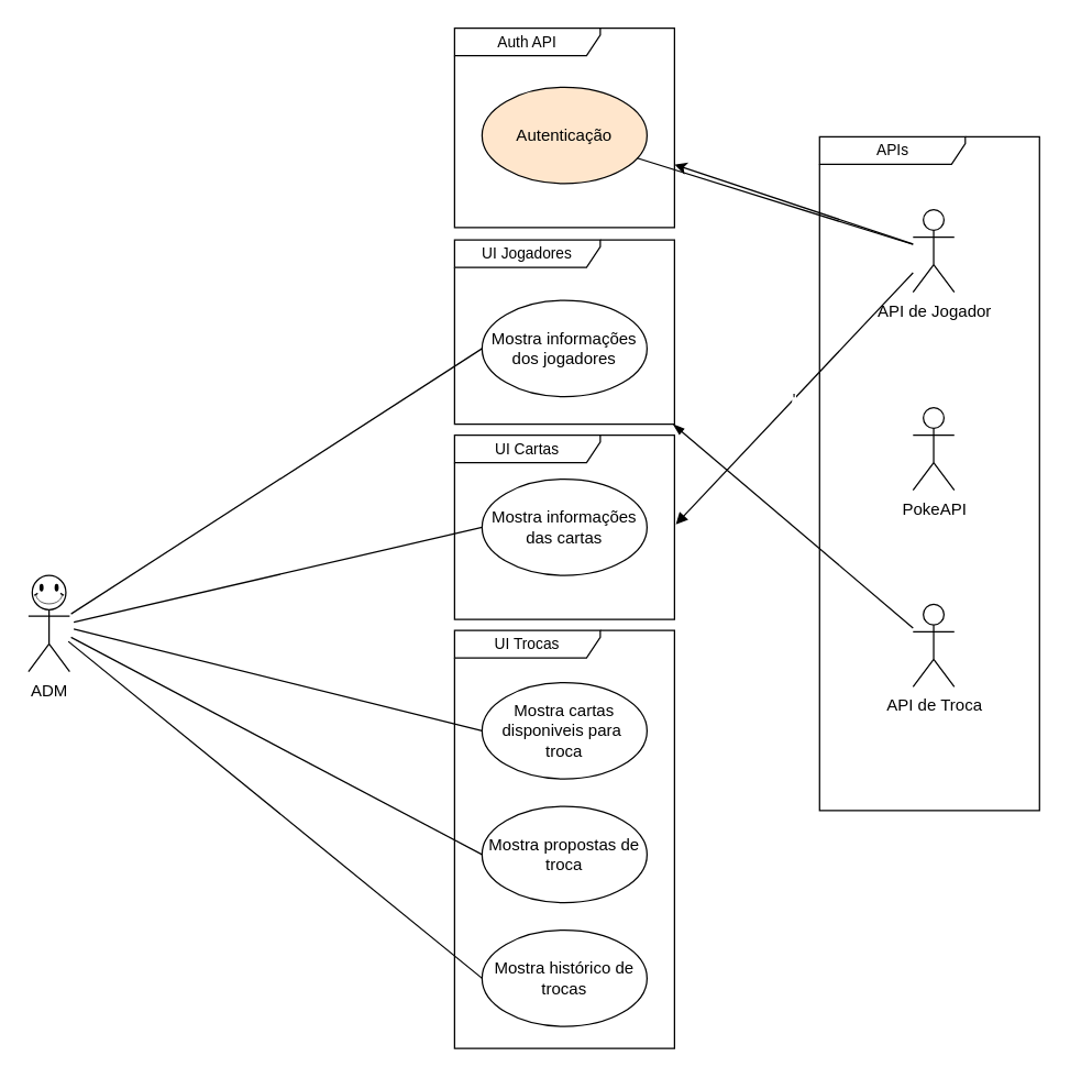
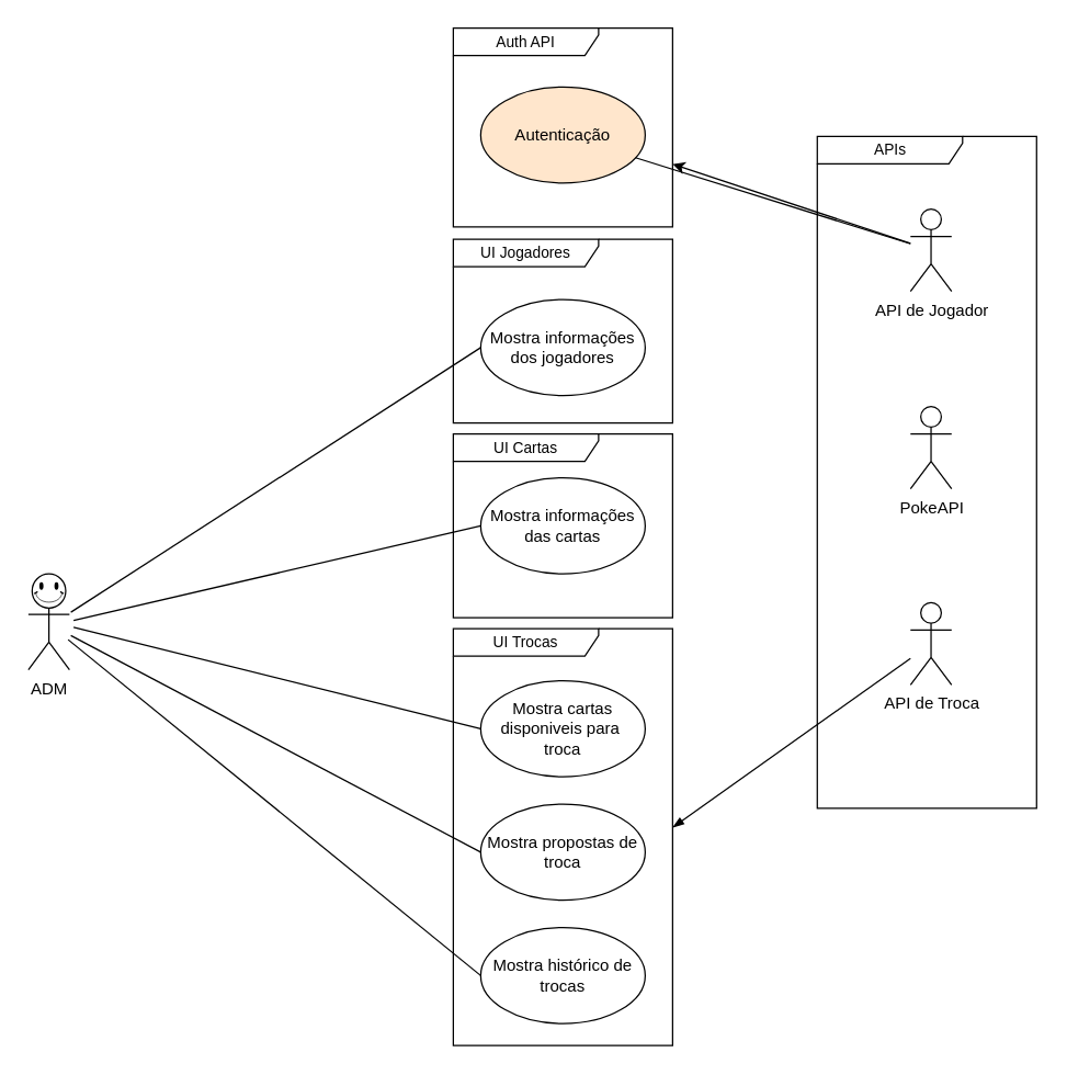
  <mxCell id="0" />
  <mxCell id="1" parent="0" />
  <mxCell id="2" style="rounded=0;orthogonalLoop=1;jettySize=auto;html=1;entryX=0;entryY=0.5;entryDx=0;entryDy=0;fontSize=12;startSize=8;endSize=8;endArrow=none;startFill=0;startArrow=none;" parent="1" target="7" edge="1"><mxGeometry relative="1" as="geometry"><mxPoint x="290" y="360" as="targetPoint" /><mxPoint x="53" y="452" as="sourcePoint" /></mxGeometry></mxCell>
  <mxCell id="3" style="rounded=0;orthogonalLoop=1;jettySize=auto;html=1;entryX=0;entryY=0.5;entryDx=0;entryDy=0;fontSize=12;startSize=8;endSize=8;endArrow=none;startFill=0;startArrow=none;" parent="1" target="8" edge="1"><mxGeometry relative="1" as="geometry"><mxPoint x="290" y="500" as="targetPoint" /><mxPoint x="53" y="457" as="sourcePoint" /></mxGeometry></mxCell>
  <mxCell id="4" style="rounded=0;orthogonalLoop=1;jettySize=auto;html=1;entryX=0;entryY=0.5;entryDx=0;entryDy=0;fontSize=12;startSize=8;endSize=8;endArrow=none;startFill=0;startArrow=none;" parent="1" target="10" edge="1"><mxGeometry relative="1" as="geometry"><mxPoint x="290" y="570" as="targetPoint" /><mxPoint x="51" y="463" as="sourcePoint" /></mxGeometry></mxCell>
  <mxCell id="5" style="rounded=0;orthogonalLoop=1;jettySize=auto;html=1;entryX=0;entryY=0.5;entryDx=0;entryDy=0;fontSize=12;startSize=8;endSize=8;endArrow=none;startFill=0;startArrow=none;" parent="1" target="11" edge="1"><mxGeometry relative="1" as="geometry"><mxPoint x="290" y="640" as="targetPoint" /><mxPoint x="49" y="466" as="sourcePoint" /></mxGeometry></mxCell>
  <mxCell id="6" value="&lt;div&gt;ADM&lt;/div&gt;" style="shape=umlActor;verticalLabelPosition=bottom;verticalAlign=top;html=1;outlineConnect=0;labelBackgroundColor=none;" parent="1" vertex="1"><mxGeometry x="20" y="427.5" width="30" height="60.5" as="geometry" /></mxCell>
  <mxCell id="7" value="Mostra informações das cartas" style="ellipse;whiteSpace=wrap;html=1;" parent="1" vertex="1"><mxGeometry x="350" y="348" width="120" height="70" as="geometry" /></mxCell>
  <mxCell id="8" value="Mostra cartas disponiveis para&amp;nbsp;&lt;div&gt;troca&lt;/div&gt;" style="ellipse;whiteSpace=wrap;html=1;" parent="1" vertex="1"><mxGeometry x="350" y="496" width="120" height="70" as="geometry" /></mxCell>
  <mxCell id="9" value="Mostra i&lt;span style=&quot;background-color: transparent; color: light-dark(rgb(0, 0, 0), rgb(255, 255, 255));&quot;&gt;nformações dos jogadores&lt;/span&gt;" style="ellipse;whiteSpace=wrap;html=1;" parent="1" vertex="1"><mxGeometry x="350" y="218" width="120" height="70" as="geometry" /></mxCell>
  <mxCell id="10" value="Mostra propostas de troca" style="ellipse;whiteSpace=wrap;html=1;" parent="1" vertex="1"><mxGeometry x="350" y="586" width="120" height="70" as="geometry" /></mxCell>
  <mxCell id="11" value="Mostra histórico de trocas" style="ellipse;whiteSpace=wrap;html=1;" parent="1" vertex="1"><mxGeometry x="350" y="676" width="120" height="70" as="geometry" /></mxCell>
  <mxCell id="12" style="shape=connector;rounded=0;orthogonalLoop=1;jettySize=auto;html=1;entryX=0;entryY=0.5;entryDx=0;entryDy=0;strokeColor=default;align=center;verticalAlign=middle;fontFamily=Helvetica;fontSize=12;fontColor=default;labelBackgroundColor=default;startFill=0;startSize=8;endArrow=none;endSize=8;startArrow=none;" parent="1" target="9" edge="1"><mxGeometry relative="1" as="geometry"><mxPoint x="51" y="446" as="sourcePoint" /></mxGeometry></mxCell>
  <mxCell id="13" value="UI Jogadores" style="shape=umlFrame;whiteSpace=wrap;html=1;pointerEvents=0;fontFamily=Helvetica;fontSize=11;fontColor=default;labelBackgroundColor=default;width=106;height=20;" parent="1" vertex="1"><mxGeometry x="330" y="174" width="160" height="134" as="geometry" /></mxCell>
  <mxCell id="14" value="APIs" style="shape=umlFrame;whiteSpace=wrap;html=1;pointerEvents=0;fontFamily=Helvetica;fontSize=11;fontColor=default;labelBackgroundColor=default;width=106;height=20;" parent="1" vertex="1"><mxGeometry x="595.53" y="99" width="160" height="490" as="geometry" /></mxCell>
  <mxCell id="15" style="rounded=0;orthogonalLoop=1;jettySize=auto;html=1;" edge="1" parent="1" source="16" target="22"><mxGeometry relative="1" as="geometry" /></mxCell>
  <mxCell id="16" value="API de Jogador" style="shape=umlActor;verticalLabelPosition=bottom;verticalAlign=top;html=1;outlineConnect=0;" parent="1" vertex="1"><mxGeometry x="663.53" y="152" width="30" height="60" as="geometry" /></mxCell>
  <mxCell id="17" value="PokeAPI" style="shape=umlActor;verticalLabelPosition=bottom;verticalAlign=top;html=1;outlineConnect=0;" parent="1" vertex="1"><mxGeometry x="663.53" y="296" width="30" height="60" as="geometry" /></mxCell>
  <mxCell id="18" value="API de Troca" style="shape=umlActor;verticalLabelPosition=bottom;verticalAlign=top;html=1;outlineConnect=0;" parent="1" vertex="1"><mxGeometry x="663.53" y="439" width="30" height="60" as="geometry" /></mxCell>
- <mxCell id="19" style="edgeStyle=none;curved=1;rounded=0;orthogonalLoop=1;jettySize=auto;html=1;fontSize=12;endArrow=blockThin;endFill=1;" parent="1" source="18" target="13" edge="1"><mxGeometry relative="1" as="geometry" /></mxCell>
+ <mxCell id="19" style="edgeStyle=none;curved=1;rounded=0;orthogonalLoop=1;jettySize=auto;html=1;entryX=1;entryY=0.477;entryDx=0;entryDy=0;entryPerimeter=0;fontSize=12;endArrow=blockThin;endFill=1;" parent="1" source="18" target="20" edge="1"><mxGeometry relative="1" as="geometry" /></mxCell>
  <mxCell id="20" value="UI Trocas" style="shape=umlFrame;whiteSpace=wrap;html=1;pointerEvents=0;fontFamily=Helvetica;fontSize=11;fontColor=default;labelBackgroundColor=default;width=106;height=20;" parent="1" vertex="1"><mxGeometry x="330" y="458" width="160" height="304" as="geometry" /></mxCell>
  <mxCell id="21" value="UI Cartas" style="shape=umlFrame;whiteSpace=wrap;html=1;pointerEvents=0;fontFamily=Helvetica;fontSize=11;fontColor=default;labelBackgroundColor=default;width=106;height=20;" parent="1" vertex="1"><mxGeometry x="330" y="316" width="160" height="134" as="geometry" /></mxCell>
  <mxCell id="22" value="Auth API" style="shape=umlFrame;whiteSpace=wrap;html=1;pointerEvents=0;fontFamily=Helvetica;fontSize=11;fontColor=default;labelBackgroundColor=default;width=106;height=20;" parent="1" vertex="1"><mxGeometry x="330" y="20" width="160" height="145" as="geometry" /></mxCell>
- <mxCell id="23" value="'" style="rounded=0;orthogonalLoop=1;jettySize=auto;html=1;entryX=1.006;entryY=0.484;entryDx=0;entryDy=0;entryPerimeter=0;endArrow=block;endFill=1;" edge="1" parent="1" source="16" target="21"><mxGeometry relative="1" as="geometry" /></mxCell>
  <mxCell id="24" value="" style="verticalLabelPosition=bottom;verticalAlign=top;html=1;shape=mxgraph.basic.smiley;" vertex="1" parent="1"><mxGeometry x="22.75" y="418" width="24.5" height="25" as="geometry" /></mxCell>
  <mxCell id="25" value="Autenticação" style="ellipse;whiteSpace=wrap;html=1;fillColor=#ffe6cc;" vertex="1" parent="1"><mxGeometry x="350" y="63" width="120" height="70" as="geometry" /></mxCell>
  <mxCell id="26" style="rounded=0;orthogonalLoop=1;jettySize=auto;html=1;startArrow=none;startFill=0;endArrow=none;" edge="1" parent="1" source="25" target="16"><mxGeometry relative="1" as="geometry" /></mxCell>
